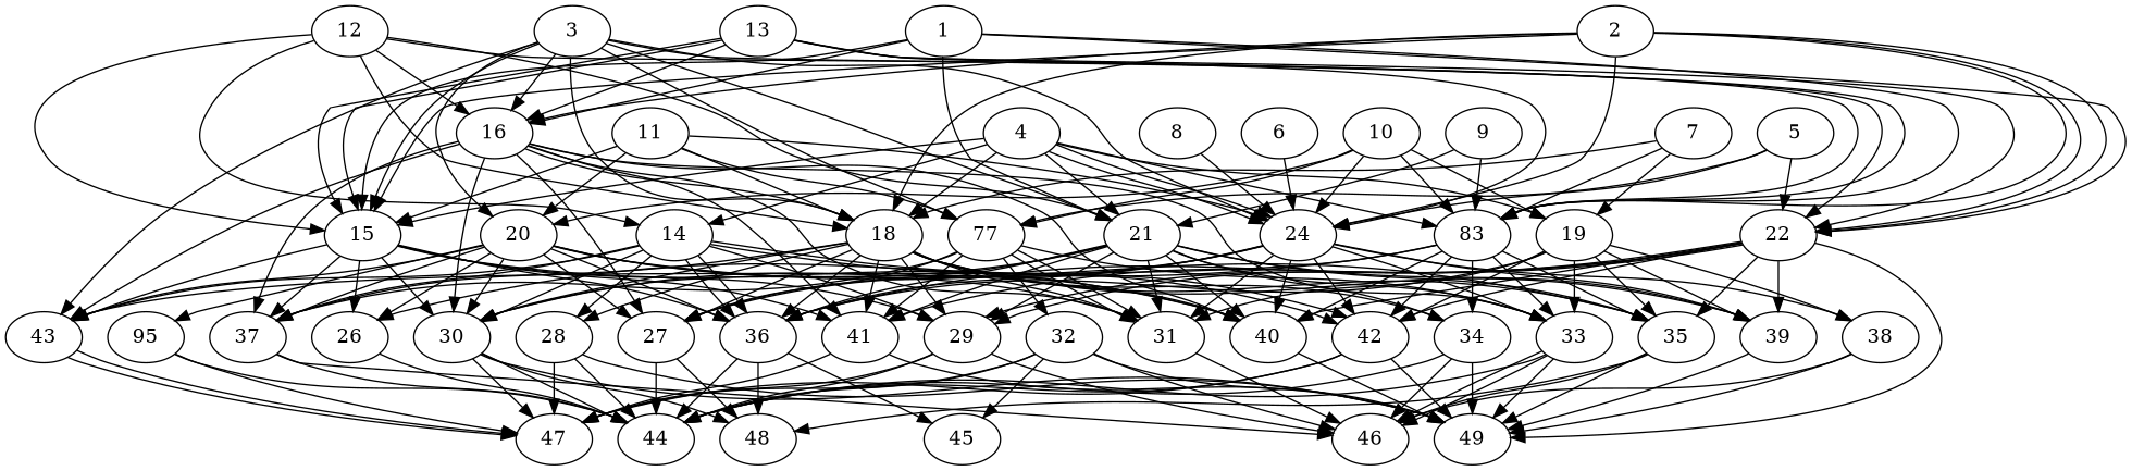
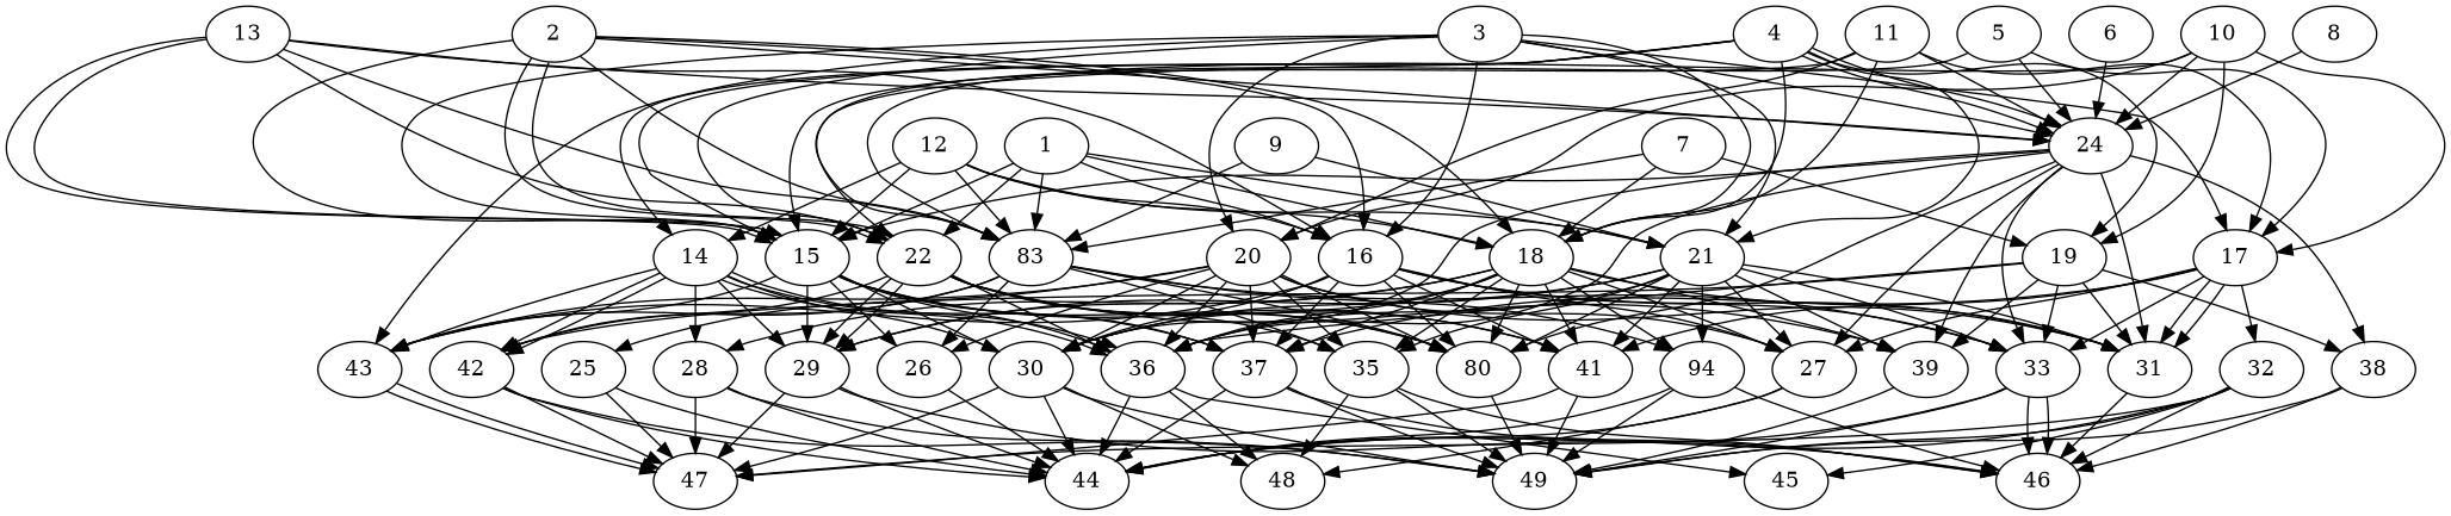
  digraph {
    node [alpha=0.08]
    1 [alpha=0.16 expect_size=47417344]
    15 [alpha=0.07 expect_size=17444864]
    16 [alpha=0.06 expect_size=10573824]
    18 [expect_size=17478656]
    21 [alpha=0.03 expect_size=10462208]
    22 [alpha=0.07 expect_size=42998784]
    n7 [alpha=0.18 expect_size=29707264 label=83]
    29 [alpha=0.13 expect_size=46724096]
    30 [alpha=0.17 expect_size=29364224]
    36 [alpha=0.11 expect_size=50684928]
    37 [alpha=0.03 expect_size=21944320]
    43 [alpha=0.00 expect_size=31046656]
    26 [expect_size=51633152]
-   40 [alpha=0.00 expect_size=14442496]
+   40 [alpha=0.00 expect_size=14442496 label=80]
    41 [alpha=0.20 expect_size=6323200]
    27 [alpha=0.06 expect_size=19001344]
    31 [alpha=0.18 expect_size=26690560]
    33 [alpha=0.07 expect_size=51000320]
    28 [alpha=0.18 expect_size=27499520]
-   34 [alpha=0.11 expect_size=46325760]
+   34 [alpha=0.11 expect_size=46325760 label=94]
    35 [alpha=0.20 expect_size=22891520]
    39 [alpha=0.03 expect_size=31951872]
    42 [alpha=0.15 expect_size=48660480]
    44 [expect_size=46745600]
    47 [alpha=0.12 expect_size=49167360]
    46 [alpha=0.07 expect_size=23446528]
    49 [alpha=0.19 expect_size=10326016]
    48 [alpha=0.07 expect_size=9257984]
    45 [expect_size=24416256]
    2 [alpha=0.06 expect_size=5872640]
    24 [alpha=0.10 expect_size=9597952]
    38 [alpha=0.00 expect_size=36391936]
    3 [alpha=0.10 expect_size=20140032]
-   17 [alpha=0.04 expect_size=7292928 label=77]
+   17 [alpha=0.04 expect_size=7292928]
    20 [alpha=0.19 expect_size=38145024]
    32 [alpha=0.13 expect_size=33692672]
-   25 [alpha=0.12 expect_size=34400256 label=95]
+   25 [alpha=0.12 expect_size=34400256]
    4 [alpha=0.15 expect_size=8464384]
    14 [alpha=0.11 expect_size=28272640]
    19 [alpha=0.13 expect_size=18615296]
    5 [alpha=0.17 expect_size=28044288]
    6 [alpha=0.19 expect_size=39037952]
    7 [alpha=0.04 expect_size=10594304]
    8 [alpha=0.00 expect_size=37535744]
    9 [expect_size=11063296]
    10 [expect_size=27699200]
    11 [alpha=0.14 expect_size=46310400]
    12 [alpha=0.14 expect_size=36390912]
    13 [alpha=0.11 expect_size=51321856]
    1 -> 15
    1 -> 16
-   16 -> 18
+   1 -> 18
    1 -> 21
    1 -> 22
    1 -> n7
    15 -> 29
    15 -> 30
    15 -> 36
    15 -> 37
    15 -> 43
    15 -> 26
    15 -> 40
    15 -> 41
    16 -> 30
    16 -> 37
    16 -> 43
    16 -> 40
    16 -> 41
    16 -> 27
    16 -> 31
    16 -> 33
    18 -> 29
    18 -> 30
    18 -> 36
    18 -> 37
    18 -> 40
    18 -> 41
    18 -> 27
    18 -> 31
    18 -> 28
    18 -> 34
    18 -> 35
    18 -> 39
    21 -> 29
    21 -> 30
    21 -> 36
    21 -> 40
    21 -> 41
    21 -> 27
    21 -> 31
    21 -> 33
    21 -> 34
    21 -> 35
    21 -> 39
    22 -> 29
    22 -> 29
    22 -> 36
    22 -> 40
    22 -> 41
    22 -> 35
    22 -> 39
    22 -> 42
    n7 -> 43
    n7 -> 26
    n7 -> 40
    n7 -> 33
    n7 -> 34
    n7 -> 35
    n7 -> 42
    29 -> 44
    29 -> 47
    29 -> 46
    30 -> 44
    30 -> 47
    30 -> 49
    30 -> 48
    36 -> 44
    36 -> 48
    36 -> 45
    37 -> 44
    37 -> 46
-   22 -> 49
+   37 -> 49
    43 -> 47
    43 -> 47
    26 -> 44
    40 -> 49
    41 -> 47
    41 -> 49
    27 -> 44
    27 -> 48
    31 -> 46
    33 -> 44
    33 -> 46
    33 -> 46
    33 -> 49
    28 -> 44
    28 -> 47
    28 -> 49
    34 -> 44
    34 -> 46
    34 -> 49
    35 -> 46
    35 -> 49
    35 -> 48
    39 -> 49
    42 -> 44
    42 -> 47
    42 -> 49
    2 -> 15
    2 -> 16
    2 -> 18
    2 -> 22
    2 -> 22
    2 -> n7
    2 -> 24
    24 -> 30
    24 -> 36
    24 -> 40
    24 -> 27
    24 -> 31
    24 -> 33
    24 -> 39
-   24 -> 42
+   24 -> 15
    24 -> 38
    38 -> 46
    38 -> 49
    3 -> 15
    3 -> 16
    3 -> 18
    3 -> 21
    3 -> 22
    3 -> 43
    3 -> 24
    3 -> 17
    3 -> 20
    17 -> 37
    17 -> 41
    17 -> 27
    17 -> 31
    17 -> 31
    17 -> 33
    17 -> 32
    20 -> 30
    20 -> 36
    20 -> 37
    20 -> 43
    20 -> 26
    20 -> 40
    20 -> 27
    20 -> 31
    20 -> 35
    20 -> 25
    32 -> 44
    32 -> 47
    32 -> 46
    32 -> 49
    32 -> 45
    25 -> 44
    25 -> 47
    4 -> 15
    4 -> 18
    4 -> 21
    4 -> n7
    4 -> 24
    4 -> 24
    4 -> 14
    4 -> 19
    14 -> 29
    14 -> 30
    14 -> 36
    14 -> 36
    14 -> 37
    14 -> 43
    14 -> 28
    14 -> 42
    14 -> 42
    19 -> 36
    19 -> 31
    19 -> 33
-   19 -> 35
    19 -> 39
    19 -> 42
    19 -> 38
    5 -> 22
    5 -> 24
    5 -> 17
    6 -> 24
    7 -> 18
    7 -> n7
    7 -> 19
    8 -> 24
    9 -> 21
    9 -> n7
    10 -> n7
    10 -> 24
    10 -> 17
    10 -> 20
    10 -> 19
    11 -> 15
    11 -> 18
    11 -> 24
    11 -> 17
    11 -> 20
    12 -> 15
    12 -> 16
    12 -> 18
    12 -> 21
    12 -> n7
    12 -> 14
    13 -> 15
    13 -> 15
    13 -> 16
    13 -> 22
    13 -> n7
    13 -> 24
  }
